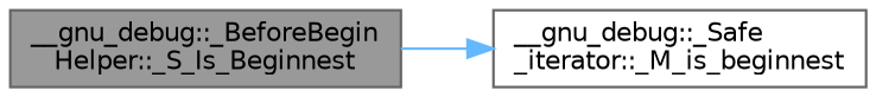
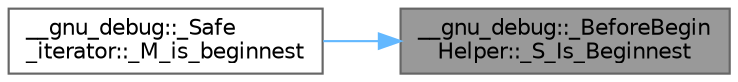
  digraph {
    rankdir=RL
    node [fontname=Helvetica fontsize=10 shape=box style=filled]
    n1 [color=gray40 fillcolor=grey60 fontcolor=black height=0.2 label="__gnu_debug::_BeforeBegin\lHelper::_S_Is_Beginnest" width=0.4]
    n2 [color=grey40 fillcolor=white height=0.2 label="__gnu_debug::_Safe\l_iterator::_M_is_beginnest" width=0.4]
-   n2 -> n1 [color=steelblue1 dir=back fontname=Helvetica fontsize=10 labelfontname=Helvetica labelfontsize=10 style=solid]
+   n1 -> n2 [color=steelblue1 dir=back fontname=Helvetica fontsize=10 labelfontname=Helvetica labelfontsize=10 style=solid]
  }
